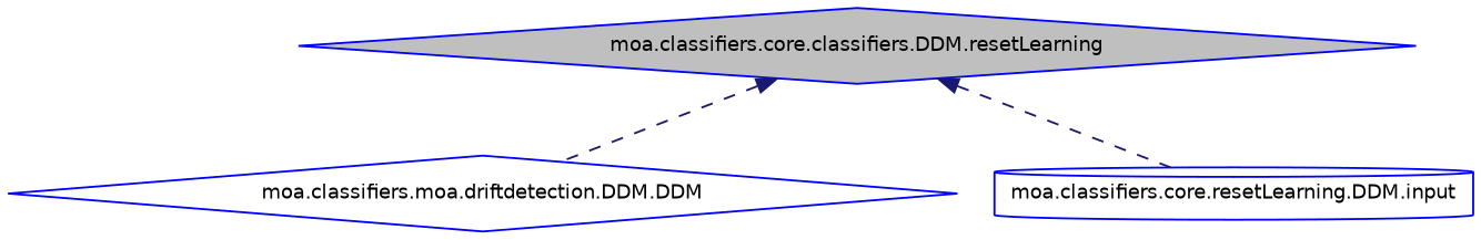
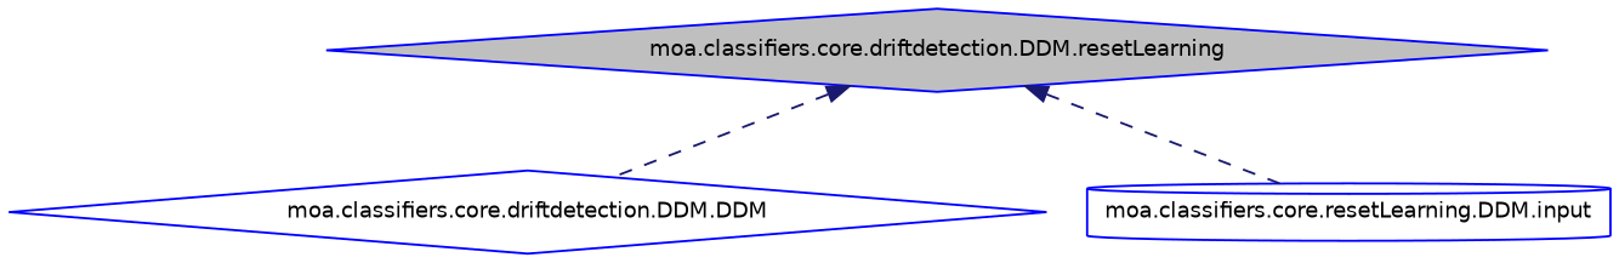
  digraph {
    rankdir=TB
    node [color=blue fillcolor=white fontname=Helvetica fontsize=10 shape=diamond style=filled]
    edge [color=midnightblue dir=back fontname=Helvetica fontsize=10 labelfontname=Helvetica labelfontsize=10 style=dashed]
-   n1 [fillcolor=grey75 fontcolor=black height=0.2 label="moa.classifiers.core.classifiers.DDM.resetLearning" width=0.4]
-   n2 [height=0.2 label="moa.classifiers.moa.driftdetection.DDM.DDM" width=0.4]
+   n1 [fillcolor=grey75 fontcolor=black height=0.2 label="moa.classifiers.core.driftdetection.DDM.resetLearning" width=0.4]
+   n2 [height=0.2 label="moa.classifiers.core.driftdetection.DDM.DDM" width=0.4]
    n3 [height=0.2 label="moa.classifiers.core.resetLearning.DDM.input" shape=cylinder width=0.4]
    n1 -> n2
    n1 -> n3
  }
